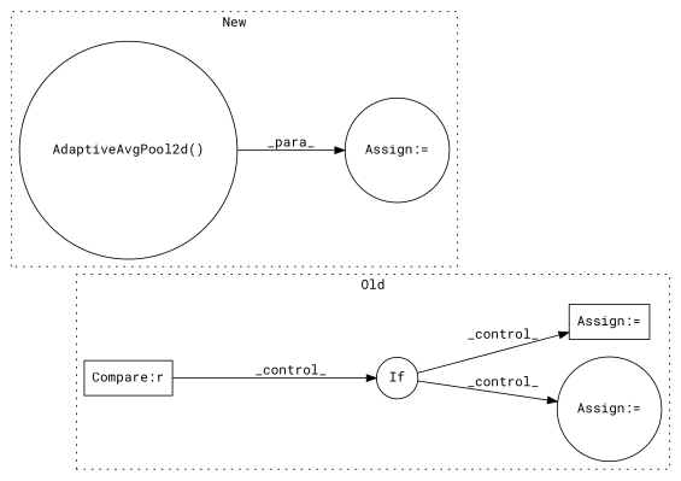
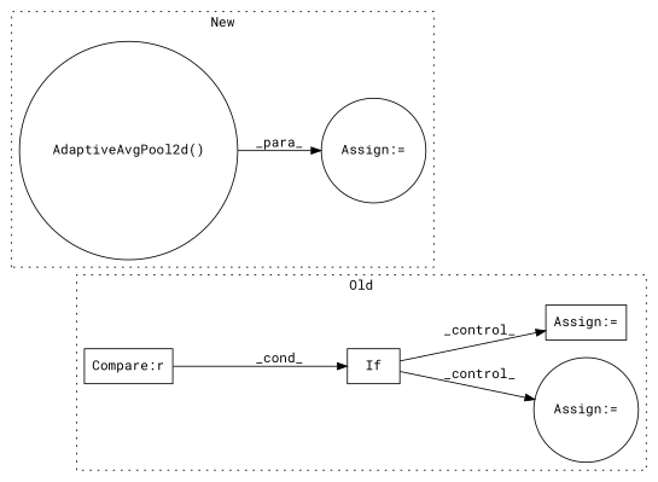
  digraph {
    fontname="Roboto Mono"
    rankdir=LR
    node [a=68 fontname="Roboto Mono" l=3 shape=circle]
    edge [fontname="Roboto Mono"]
-   n1 [a=96 label=If s=3175]
+   n1 [a=96 label=If s=3175 shape=box]
    n2 [a=40 l=19 label="Compare:r" s=3178 shape=box]
    n3 [label="Assign:=" s=3323]
    n4 [label="Assign:=" s=3360 shape=box]
    n5 [a=75 l="21,1" label="AdaptiveAvgPool2d()" s="4200,4222"]
    n6 [label="Assign:=" s=4197]
    subgraph cluster_1 {
      label=Old
      style=dotted
      n1
      n2
      n3
      n4
    }
    subgraph cluster_2 {
      label=New
      style=dotted
      n5
      n6
    }
    n1 -> n3 [label=_control_]
    n1 -> n4 [label=_control_]
-   n2 -> n1 [label=_control_]
+   n2 -> n1 [label=_cond_]
    n5 -> n6 [label=_para_]
  }
